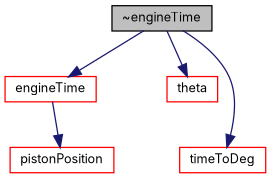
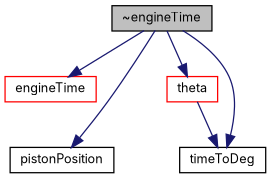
  digraph {
    fontname=Inter
    rankdir=TB
    node [color=red fontname=Inter fontsize=10 shape=record]
    edge [color=midnightblue fontname=Inter fontsize=10 labelfontname=Helvetica labelfontsize=10 style=solid]
    n1 [color=black fillcolor=grey75 fontcolor=black height=0.2 label="~engineTime" style=filled width=0.4]
    n2 [height=0.2 label=engineTime width=0.4]
-   n3 [height=0.2 label=pistonPosition width=0.4]
+   n3 [color=black height=0.2 label=pistonPosition width=0.4]
    n4 [height=0.2 label=theta width=0.4]
-   n5 [height=0.2 label=timeToDeg width=0.4]
+   n5 [color=black height=0.2 label=timeToDeg width=0.4]
    n1 -> n2
-   n2 -> n3
+   n1 -> n3
    n1 -> n4
    n1 -> n5
+   n4 -> n5
  }
